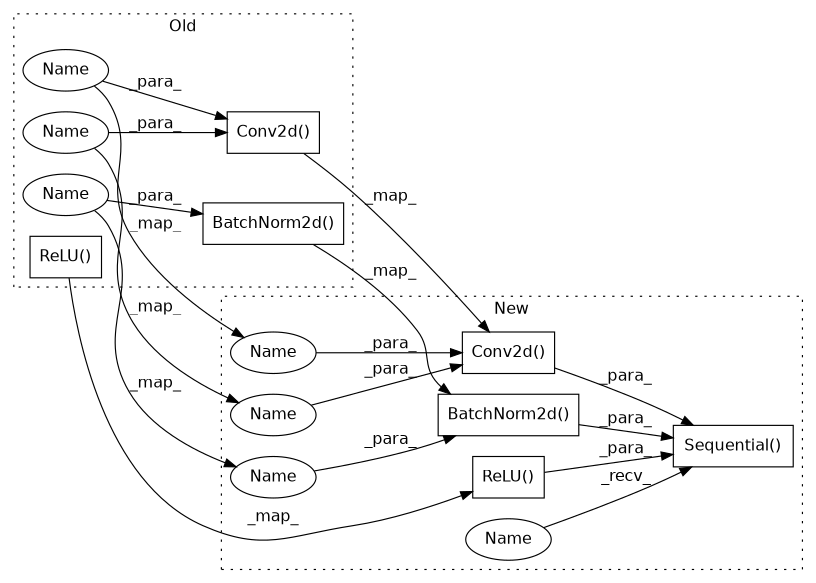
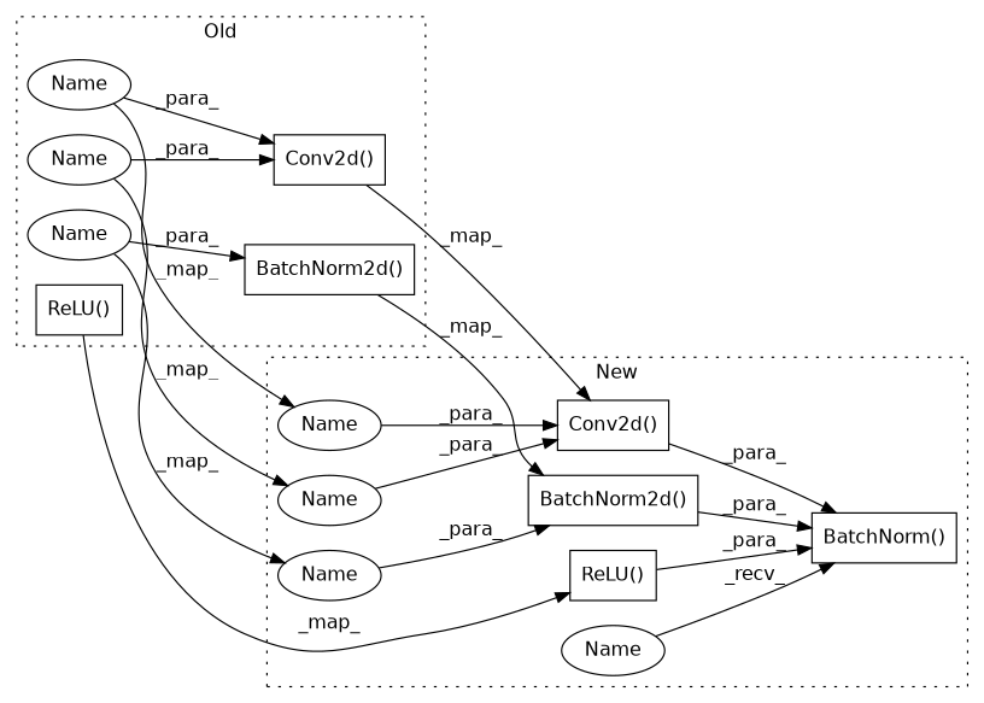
  digraph {
    rankdir=LR
    fontname="DejaVu Sans"
    node [a=75 l=8 shape=box fontname="DejaVu Sans"]
    edge [fontname="DejaVu Sans"]
    n1 [l="15,1" label="BatchNorm2d()" s="242,265"]
    n2 [l="10,34" label="Conv2d()" s="315,351"]
    n3 [l=21 label="ReLU()" s=437]
    n4 [a=87 label=Name s=325 shape=ellipse]
    n5 [a=87 label=Name s=335 shape=ellipse]
    n6 [a=87 label=Name s=257 shape=ellipse]
    n7 [l="15,1" label="BatchNorm2d()" s="312,335"]
-   n8 [l="14,1" label="Sequential()" s="252,782"]
+   n8 [l="14,1" label="BatchNorm()" s="252,782"]
    n9 [l="10,34" label="Conv2d()" s="422,458"]
    n10 [l=21 label="ReLU()" s=583]
    n11 [a=87 label=Name s=327 shape=ellipse]
    n12 [a=87 label=Name s=432 shape=ellipse]
    n13 [a=87 label=Name s=442 shape=ellipse]
    n14 [a=87 l=2 label=Name s=252 shape=ellipse]
    subgraph cluster_1 {
      label=Old
      style=dotted
      n1
      n2
      n3
      n4
      n5
      n6
    }
    subgraph cluster_2 {
      label=New
      style=dotted
      n7
      n8
      n9
      n10
      n11
      n12
      n13
      n14
    }
    n1 -> n7 [label=_map_]
    n2 -> n9 [label=_map_]
    n3 -> n10 [label=_map_]
    n4 -> n2 [label=_para_]
    n4 -> n12 [label=_map_]
    n5 -> n2 [label=_para_]
    n5 -> n13 [label=_map_]
    n6 -> n1 [label=_para_]
    n6 -> n11 [label=_map_]
    n7 -> n8 [label=_para_]
    n9 -> n8 [label=_para_]
    n10 -> n8 [label=_para_]
    n11 -> n7 [label=_para_]
    n12 -> n9 [label=_para_]
    n13 -> n9 [label=_para_]
    n14 -> n8 [label=_recv_]
  }
